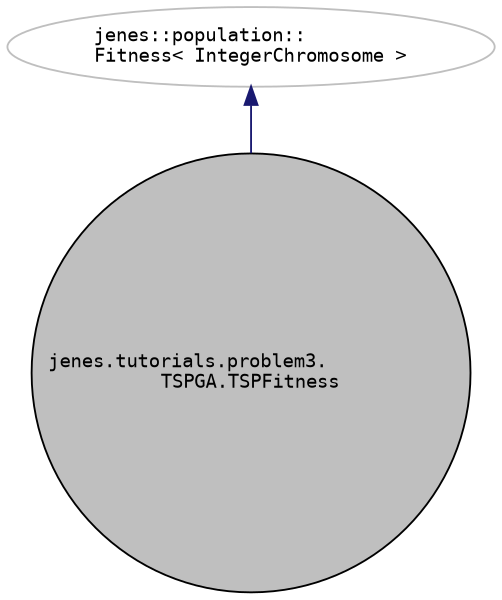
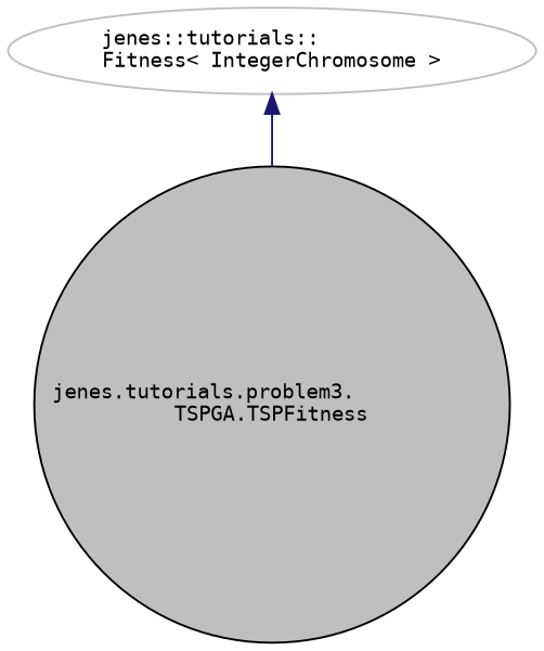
  digraph {
    fontname="DejaVu Sans Mono"
    node [fontname="DejaVu Sans Mono" fontsize=10 style=filled]
    n1 [color=black fillcolor=grey75 fontcolor=black height=0.2 label="jenes.tutorials.problem3.\lTSPGA.TSPFitness" shape=circle width=0.4]
-   n2 [color=grey75 fillcolor=white height=0.2 label="jenes::population::\lFitness\< IntegerChromosome \>" shape=ellipse width=0.4]
+   n2 [color=grey75 fillcolor=white height=0.2 label="jenes::tutorials::\lFitness\< IntegerChromosome \>" shape=ellipse width=0.4]
    n2 -> n1 [color=midnightblue dir=back fontname="DejaVu Sans Mono" fontsize=10 labelfontname=Helvetica labelfontsize=10 style=solid]
  }
